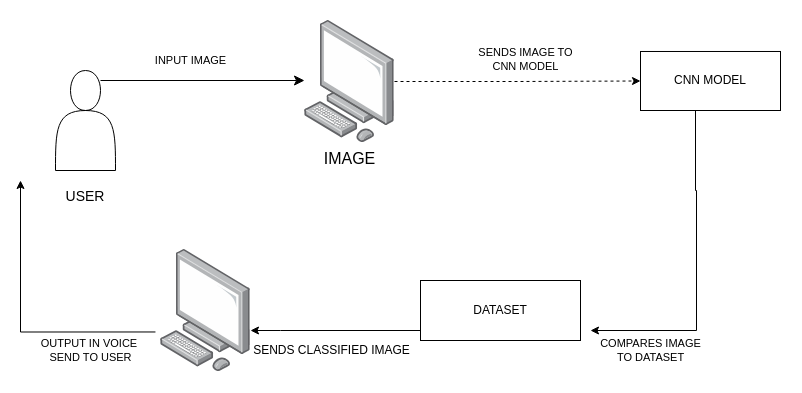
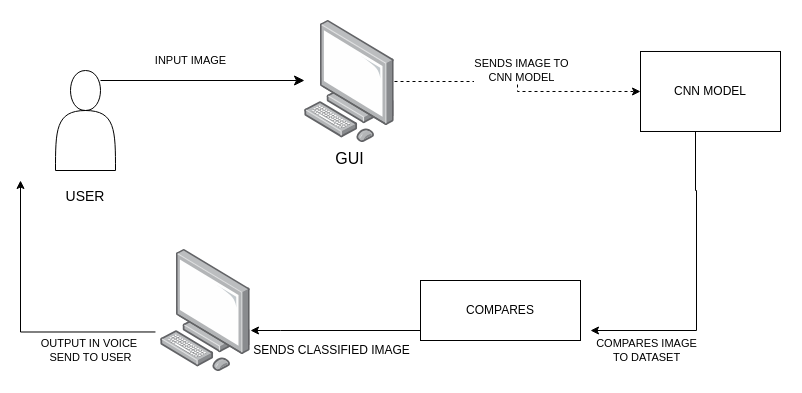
  <mxCell id="0" />
  <mxCell id="1" parent="0" />
  <mxCell id="2" value="&lt;font style=&quot;font-size: 14px;&quot;&gt;&lt;br&gt;&lt;br&gt;&lt;br&gt;&lt;br&gt;&lt;br&gt;&lt;br&gt;&lt;br&gt;&lt;br&gt;&lt;br&gt;USER&lt;/font&gt;" style="shape=actor;whiteSpace=wrap;html=1;" vertex="1" parent="1"><mxGeometry x="55" y="70" width="60" height="100" as="geometry" /></mxCell>
  <mxCell id="3" value="INPUT IMAGE" style="edgeStyle=segmentEdgeStyle;endArrow=classic;html=1;curved=0;rounded=0;endSize=8;startSize=8;" edge="1" parent="1" target="5"><mxGeometry x="-0.118" y="20" width="50" height="50" relative="1" as="geometry"><mxPoint x="100" y="80" as="sourcePoint" /><mxPoint x="220" y="90" as="targetPoint" /><Array as="points" /><mxPoint as="offset" /></mxGeometry></mxCell>
  <mxCell id="4" value="SENDS IMAGE TO&lt;br&gt;CNN MODEL" style="edgeStyle=orthogonalEdgeStyle;rounded=0;orthogonalLoop=1;jettySize=auto;html=1;entryX=0;entryY=0.5;entryDx=0;entryDy=0;dashed=1;" edge="1" parent="1" source="5" target="7"><mxGeometry x="0.067" y="21" relative="1" as="geometry"><mxPoint x="420" y="80.99" as="targetPoint" /><mxPoint as="offset" /></mxGeometry></mxCell>
- <mxCell id="5" value="&lt;font size=&quot;3&quot;&gt;IMAGE&lt;/font&gt;" style="image;points=[];aspect=fixed;html=1;align=center;shadow=0;dashed=0;image=img/lib/allied_telesis/computer_and_terminals/Personal_Computer.svg;" vertex="1" parent="1"><mxGeometry x="304" y="20" width="90" height="121.98" as="geometry" /></mxCell>
+ <mxCell id="5" value="&lt;font size=&quot;3&quot;&gt;GUI&lt;/font&gt;" style="image;points=[];aspect=fixed;html=1;align=center;shadow=0;dashed=0;image=img/lib/allied_telesis/computer_and_terminals/Personal_Computer.svg;" vertex="1" parent="1"><mxGeometry x="304" y="20" width="90" height="121.98" as="geometry" /></mxCell>
  <mxCell id="6" value="COMPARES IMAGE&lt;br&gt;TO DATASET" style="edgeStyle=orthogonalEdgeStyle;rounded=0;orthogonalLoop=1;jettySize=auto;html=1;" edge="1" parent="1" source="7"><mxGeometry x="0.633" y="20" relative="1" as="geometry"><mxPoint x="590" y="330" as="targetPoint" /><Array as="points"><mxPoint x="695" y="190" /><mxPoint x="696" y="190" /><mxPoint x="696" y="330" /></Array><mxPoint as="offset" /></mxGeometry></mxCell>
- <mxCell id="7" value="CNN MODEL" style="rounded=0;whiteSpace=wrap;html=1;" vertex="1" parent="1"><mxGeometry x="640" y="50.99" width="140" height="59.01" as="geometry" /></mxCell>
+ <mxCell id="7" value="CNN MODEL" style="rounded=0;whiteSpace=wrap;html=1;" vertex="1" parent="1"><mxGeometry x="640" y="50.99" width="140" height="80" as="geometry" /></mxCell>
  <mxCell id="8" value="&lt;font style=&quot;font-size: 12px;&quot;&gt;SENDS CLASSIFIED IMAGE&lt;/font&gt;" style="edgeStyle=orthogonalEdgeStyle;rounded=0;orthogonalLoop=1;jettySize=auto;html=1;" edge="1" parent="1" source="9"><mxGeometry x="0.048" y="20" relative="1" as="geometry"><mxPoint x="250" y="330" as="targetPoint" /><Array as="points"><mxPoint x="280" y="330" /><mxPoint x="280" y="330" /></Array><mxPoint as="offset" /></mxGeometry></mxCell>
- <mxCell id="9" value="DATASET" style="rounded=0;whiteSpace=wrap;html=1;" vertex="1" parent="1"><mxGeometry x="420" y="280" width="160" height="60" as="geometry" /></mxCell>
+ <mxCell id="9" value="COMPARES" style="rounded=0;whiteSpace=wrap;html=1;" vertex="1" parent="1"><mxGeometry x="420" y="280" width="160" height="60" as="geometry" /></mxCell>
  <mxCell id="10" value="OUTPUT IN VOICE&amp;nbsp;&lt;br&gt;SEND TO USER" style="edgeStyle=orthogonalEdgeStyle;rounded=0;orthogonalLoop=1;jettySize=auto;html=1;exitX=-0.056;exitY=0.676;exitDx=0;exitDy=0;exitPerimeter=0;" edge="1" parent="1" source="11"><mxGeometry x="-0.546" y="19" relative="1" as="geometry"><mxPoint x="20" y="180" as="targetPoint" /><Array as="points"><mxPoint x="20" y="332" /></Array><mxPoint as="offset" /></mxGeometry></mxCell>
  <mxCell id="11" value="" style="image;points=[];aspect=fixed;html=1;align=center;shadow=0;dashed=0;image=img/lib/allied_telesis/computer_and_terminals/Personal_Computer.svg;" vertex="1" parent="1"><mxGeometry x="160" y="249.02" width="90" height="121.97" as="geometry" /></mxCell>
